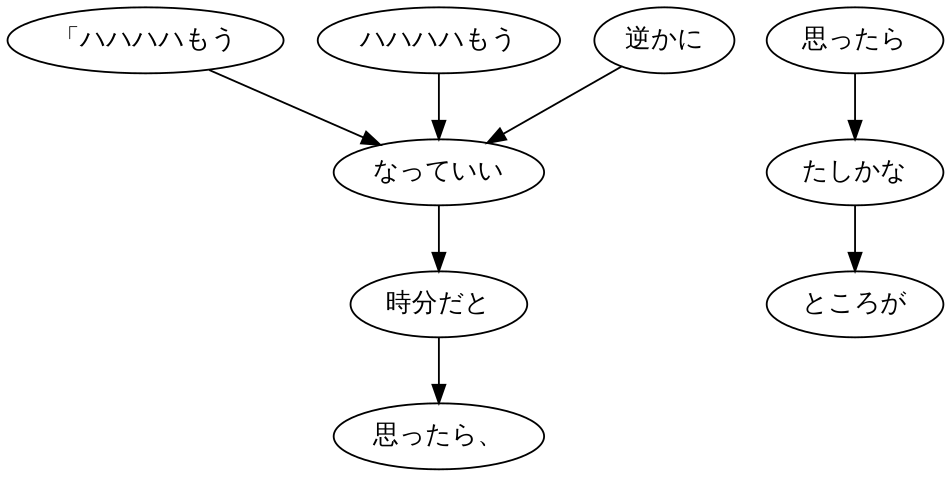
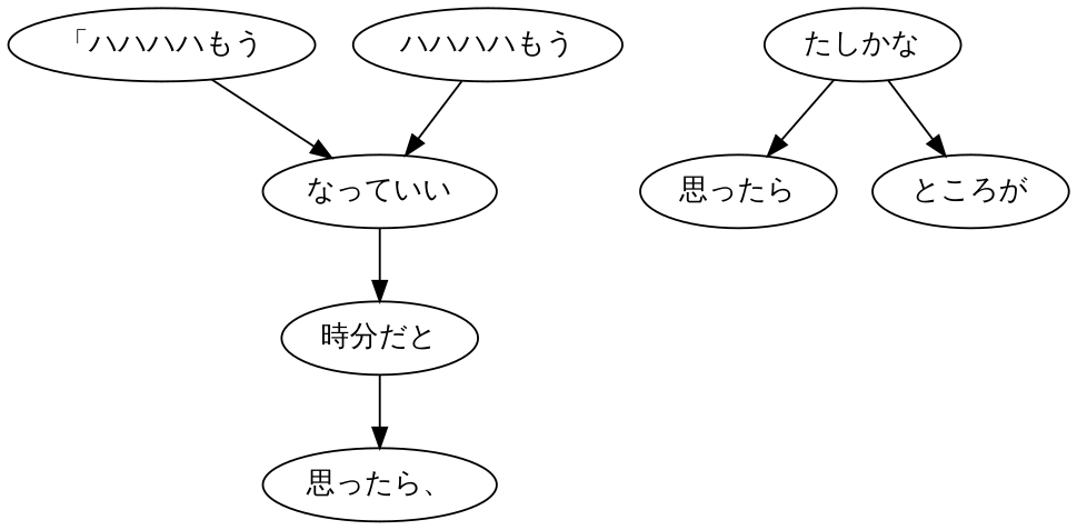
  digraph {
    fontname=Merriweather
    node [fontname=Merriweather]
    edge [fontname=Merriweather]
    n1 [label="「ハハハハもう"]
    n2 [label="なっていい"]
    n3 [label="時分だと"]
    n4 [label="ハハハハもう"]
-   n5 [label="逆かに"]
    n6 [label="思ったら、"]
    n7 [label="思ったら"]
    n8 [label="たしかな"]
    n9 [label="ところが"]
    n1 -> n2
    n2 -> n3
    n3 -> n6
    n4 -> n2
-   n5 -> n2
-   n7 -> n8
+   n8 -> n7
    n8 -> n9
  }
